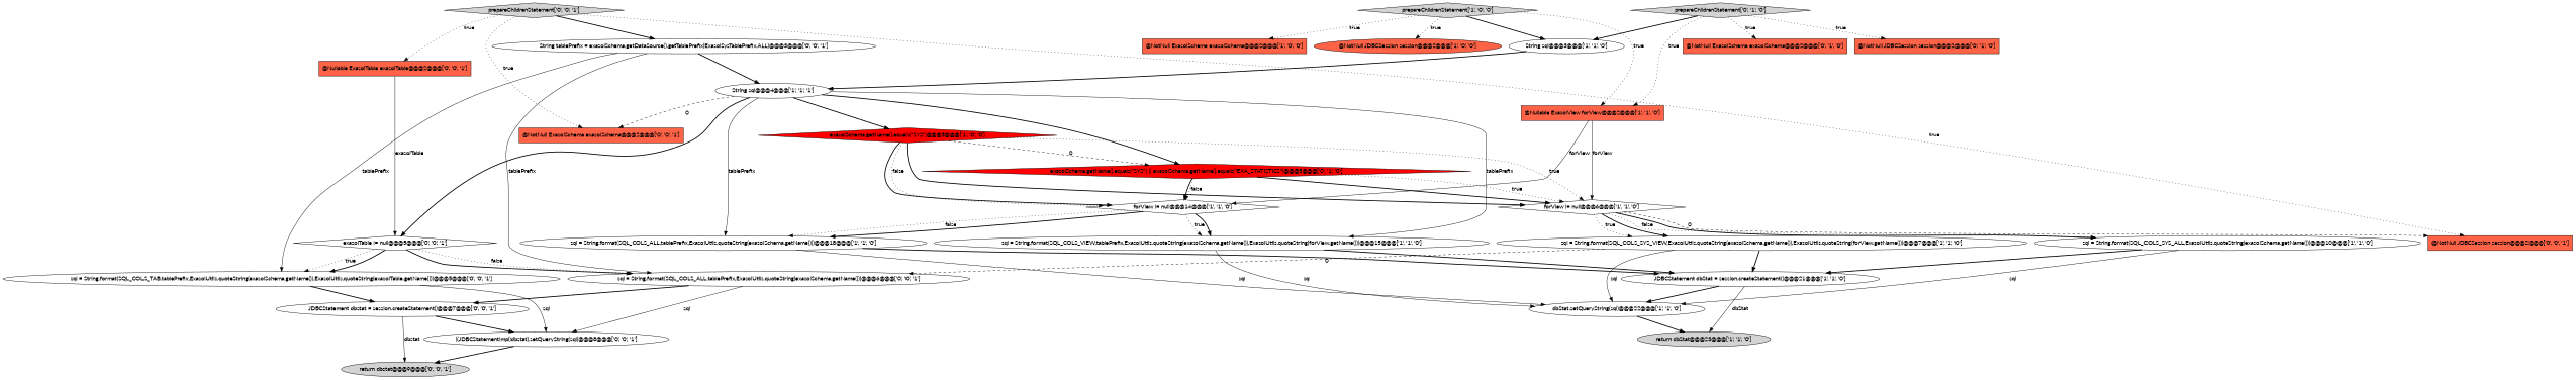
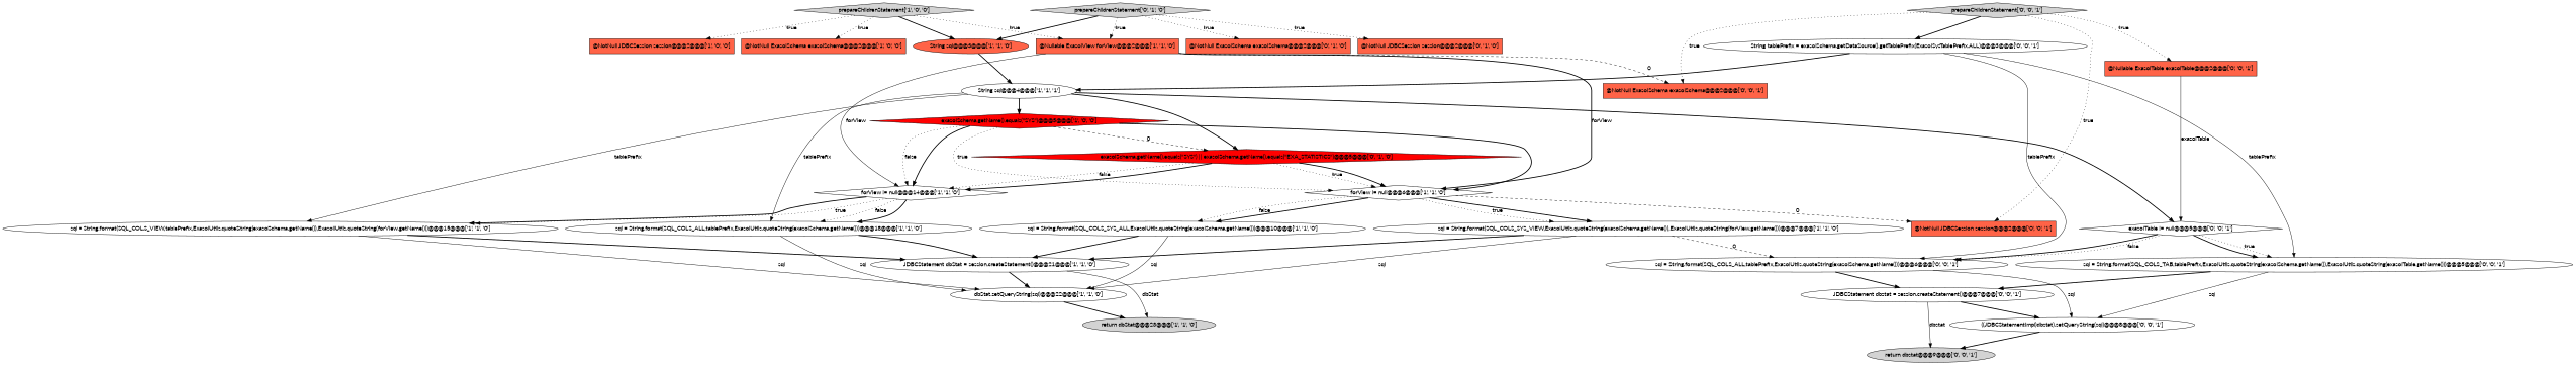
  digraph {
    fontname=Lato
    node [fillcolor=white fontname=Lato shape=ellipse style=filled]
    edge [fontname=Lato style=bold]
    n1 [label="sql = String.format(SQL_COLS_VIEW,tablePrefix,ExasolUtils.quoteString(exasolSchema.getName()),ExasolUtils.quoteString(forView.getName()))@@@15@@@['1', '1', '0']"]
    n2 [label="JDBCStatement dbStat = session.createStatement()@@@21@@@['1', '1', '0']"]
    n3 [label="dbStat.setQueryString(sql)@@@22@@@['1', '1', '0']"]
    n4 [fillcolor=lightgray label="return dbStat@@@23@@@['1', '1', '0']"]
-   n5 [label="String sql@@@3@@@['1', '1', '0']"]
+   n5 [fillcolor=tomato label="String sql@@@3@@@['1', '1', '0']"]
    n6 [label="String sql@@@4@@@['1', '1', '1']"]
    n7 [fillcolor=red label="exasolSchema.getName().equals(\"SYS\")@@@5@@@['1', '0', '0']" shape=diamond]
    n8 [fillcolor=red label="exasolSchema.getName().equals(\"SYS\") || exasolSchema.getName().equals(\"EXA_STATISTICS\")@@@5@@@['0', '1', '0']" shape=diamond]
    n9 [label="exasolTable != null@@@5@@@['0', '0', '1']" shape=diamond]
    n10 [label="sql = String.format(SQL_COLS_ALL,tablePrefix,ExasolUtils.quoteString(exasolSchema.getName()))@@@18@@@['1', '1', '0']"]
    n11 [fillcolor=tomato label="@NotNull ExasolSchema exasolSchema@@@2@@@['0', '1', '0']" shape=box]
    n12 [label="sql = String.format(SQL_COLS_SYS_ALL,ExasolUtils.quoteString(exasolSchema.getName()))@@@10@@@['1', '1', '0']"]
    n13 [fillcolor=lightgray label="return dbstat@@@9@@@['0', '0', '1']"]
    n14 [fillcolor=tomato label="@NotNull ExasolSchema exasolSchema@@@2@@@['0', '0', '1']" shape=box]
    n15 [label="forView != null@@@6@@@['1', '1', '0']" shape=diamond]
    n16 [label="forView != null@@@14@@@['1', '1', '0']" shape=diamond]
    n17 [fillcolor=tomato label="@NotNull JDBCSession session@@@2@@@['0', '0', '1']" shape=box]
    n18 [label="sql = String.format(SQL_COLS_SYS_VIEW,ExasolUtils.quoteString(exasolSchema.getName()),ExasolUtils.quoteString(forView.getName()))@@@7@@@['1', '1', '0']"]
    n19 [label="sql = String.format(SQL_COLS_TAB,tablePrefix,ExasolUtils.quoteString(exasolSchema.getName()),ExasolUtils.quoteString(exasolTable.getName()))@@@5@@@['0', '0', '1']"]
    n20 [label="sql = String.format(SQL_COLS_ALL,tablePrefix,ExasolUtils.quoteString(exasolSchema.getName()))@@@6@@@['0', '0', '1']"]
    n21 [fillcolor=tomato label="@Nullable ExasolTable exasolTable@@@2@@@['0', '0', '1']" shape=box]
    n22 [label="String tablePrefix = exasolSchema.getDataSource().getTablePrefix(ExasolSysTablePrefix.ALL)@@@3@@@['0', '0', '1']"]
    n23 [label="JDBCStatement dbstat = session.createStatement()@@@7@@@['0', '0', '1']"]
    n24 [label="((JDBCStatementImpl)dbstat).setQueryString(sql)@@@8@@@['0', '0', '1']"]
    n25 [fillcolor=tomato label="@NotNull ExasolSchema exasolSchema@@@2@@@['1', '0', '0']" shape=box]
    n26 [fillcolor=lightgray label="prepareChildrenStatement['0', '1', '0']" shape=diamond]
    n27 [fillcolor=tomato label="@Nullable ExasolView forView@@@2@@@['1', '1', '0']" shape=box]
    n28 [fillcolor=tomato label="@NotNull JDBCSession session@@@2@@@['0', '1', '0']" shape=box]
    n29 [fillcolor=lightgray label="prepareChildrenStatement['1', '0', '0']" shape=diamond]
-   n30 [fillcolor=tomato label="@NotNull JDBCSession session@@@2@@@['1', '0', '0']"]
+   n30 [fillcolor=tomato label="@NotNull JDBCSession session@@@2@@@['1', '0', '0']" shape=box]
    n31 [fillcolor=lightgray label="prepareChildrenStatement['0', '0', '1']" shape=diamond]
    n1 -> n2
    n1 -> n3 [label=sql style=solid]
    n2 -> n3
    n2 -> n4 [label=dbStat style=solid]
    n3 -> n4
    n5 -> n6
    n6 -> n1 [label=tablePrefix style=solid]
    n6 -> n7
    n6 -> n8
    n6 -> n9
    n6 -> n10 [label=tablePrefix style=solid]
    n7 -> n8 [label=0 style=dashed]
    n7 -> n15 [label=true style=dotted]
    n7 -> n15
    n7 -> n16 [label=false style=dotted]
    n7 -> n16
    n8 -> n15 [label=true style=dotted]
    n8 -> n15
    n8 -> n16 [label=false style=dotted]
    n8 -> n16
    n9 -> n19 [label=true style=dotted]
    n9 -> n19
    n9 -> n20
    n9 -> n20 [label=false style=dotted]
    n10 -> n2
    n10 -> n3 [label=sql style=solid]
    n12 -> n2
    n12 -> n3 [label=sql style=solid]
    n15 -> n12
    n15 -> n12 [label=false style=dotted]
    n15 -> n17 [label=0 style=dashed]
    n15 -> n18
    n15 -> n18 [label=true style=dotted]
    n16 -> n1 [label=true style=dotted]
    n16 -> n1
    n16 -> n10
    n16 -> n10 [label=false style=dotted]
    n18 -> n2
    n18 -> n3 [label=sql style=solid]
    n18 -> n20 [label=0 style=dashed]
    n19 -> n23
    n19 -> n24 [label=sql style=solid]
    n20 -> n23
    n20 -> n24 [label=sql style=solid]
    n21 -> n9 [label=exasolTable style=solid]
    n22 -> n6
    n22 -> n19 [label=tablePrefix style=solid]
    n22 -> n20 [label=tablePrefix style=solid]
    n23 -> n13 [label=dbstat style=solid]
    n23 -> n24
    n24 -> n13
    n26 -> n5
    n26 -> n11 [label=true style=dotted]
    n26 -> n27 [label=true style=dotted]
    n26 -> n28 [label=true style=dotted]
-   n6 -> n14 [label=0 style=dashed]
-   n27 -> n15 [label=forView style=solid]
+   n27 -> n14 [label=0 style=dashed]
+   n27 -> n15 [label=forView]
    n27 -> n16 [label=forView style=solid]
    n29 -> n5
    n29 -> n25 [label=true style=dotted]
    n29 -> n27 [label=true style=dotted]
    n29 -> n30 [label=true style=dotted]
    n31 -> n14 [label=true style=dotted]
    n31 -> n17 [label=true style=dotted]
    n31 -> n21 [label=true style=dotted]
    n31 -> n22
  }
